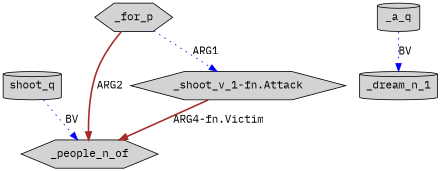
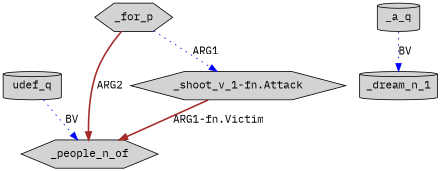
  digraph {
    fontname="IBM Plex Mono"
    node [fontname="IBM Plex Mono" shape=hexagon style=filled]
    edge [color=blue fontname="IBM Plex Mono" style=dotted]
    _people_n_of
-   udef_q [shape=cylinder label=shoot_q]
+   udef_q [shape=cylinder]
    _for_p
    "_shoot_v_1-fn.Attack"
    _a_q [shape=cylinder]
    _dream_n_1 [shape=cylinder]
    udef_q -> _people_n_of [label=BV]
    _for_p -> _people_n_of [color=brown label=ARG2 style=bold]
    _for_p -> "_shoot_v_1-fn.Attack" [label=ARG1]
-   "_shoot_v_1-fn.Attack" -> _people_n_of [color=brown label="ARG4-fn.Victim" style=bold]
+   "_shoot_v_1-fn.Attack" -> _people_n_of [color=brown label="ARG1-fn.Victim" style=bold]
    _a_q -> _dream_n_1 [label=BV]
  }
